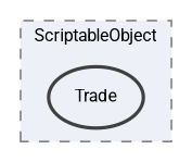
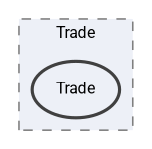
  digraph {
    compound=true
    fontname=Roboto
    n1 [color=grey25 fillcolor="#edf0f7" fontname=Roboto fontsize=10 height=0.2 label=Trade margin=0.1 style="filled,bold" width=0.4]
    subgraph cluster_1 {
      bgcolor="#edf0f7"
      fontsize=10
-     label=ScriptableObject
+     label=Trade
      pencolor=grey50
      style="filled,dashed"
      n1
    }
  }
